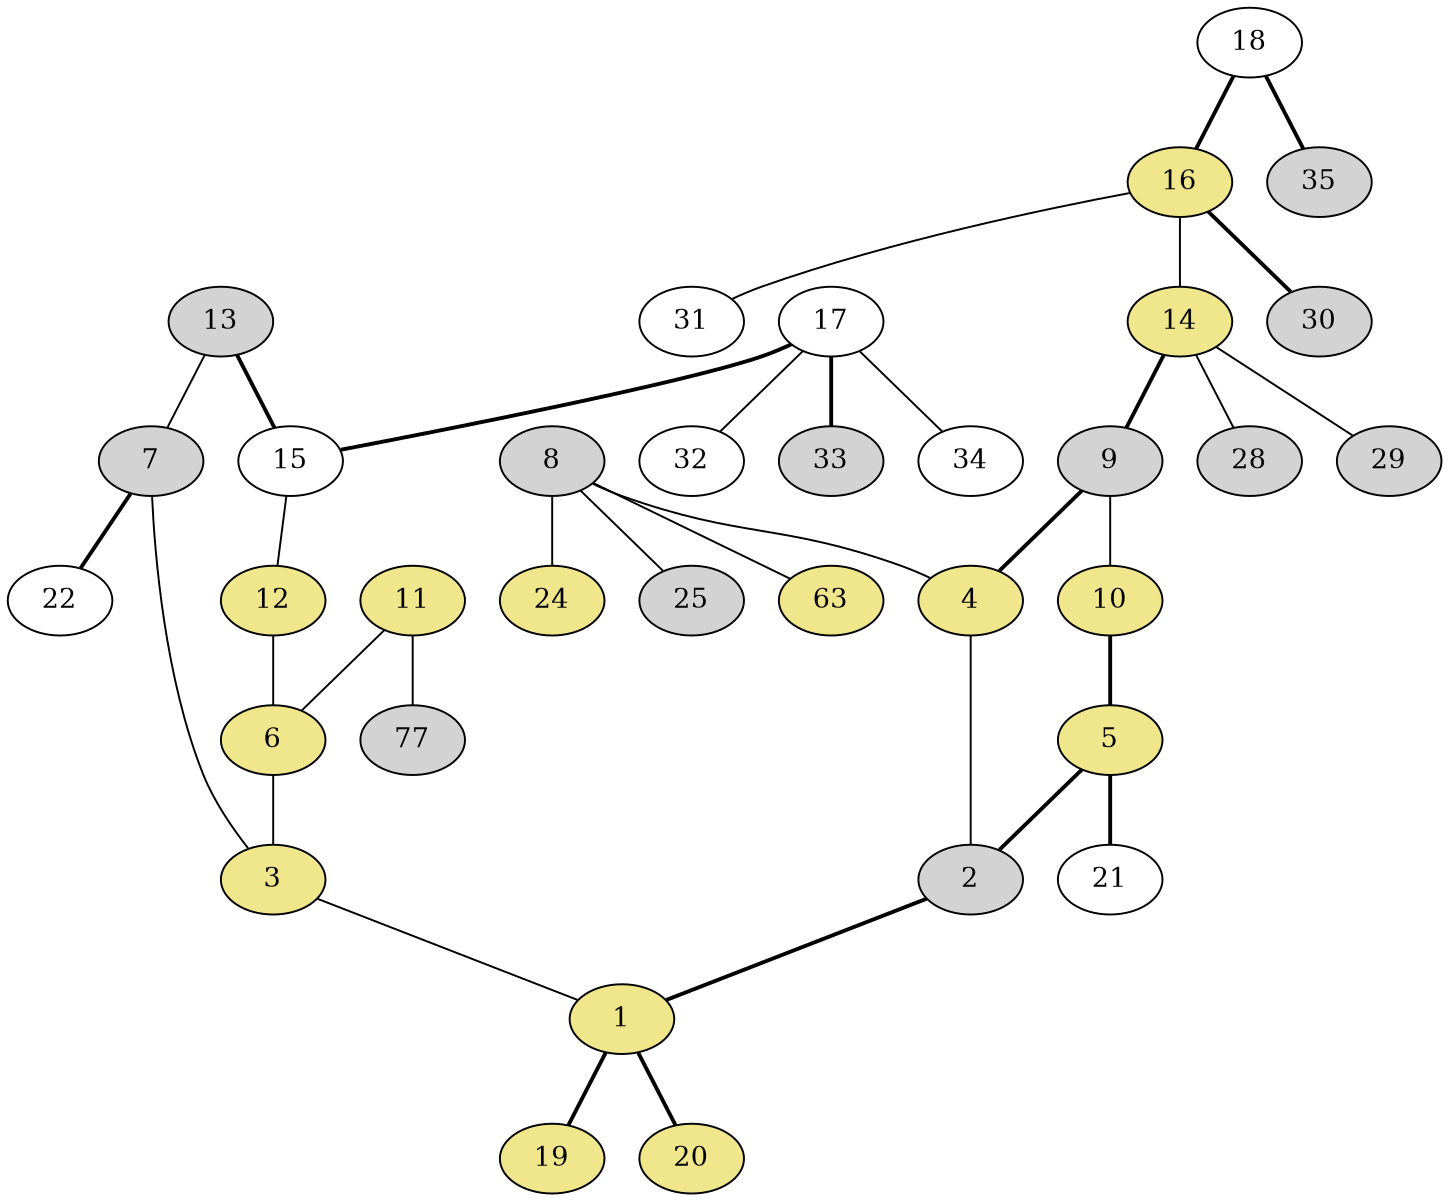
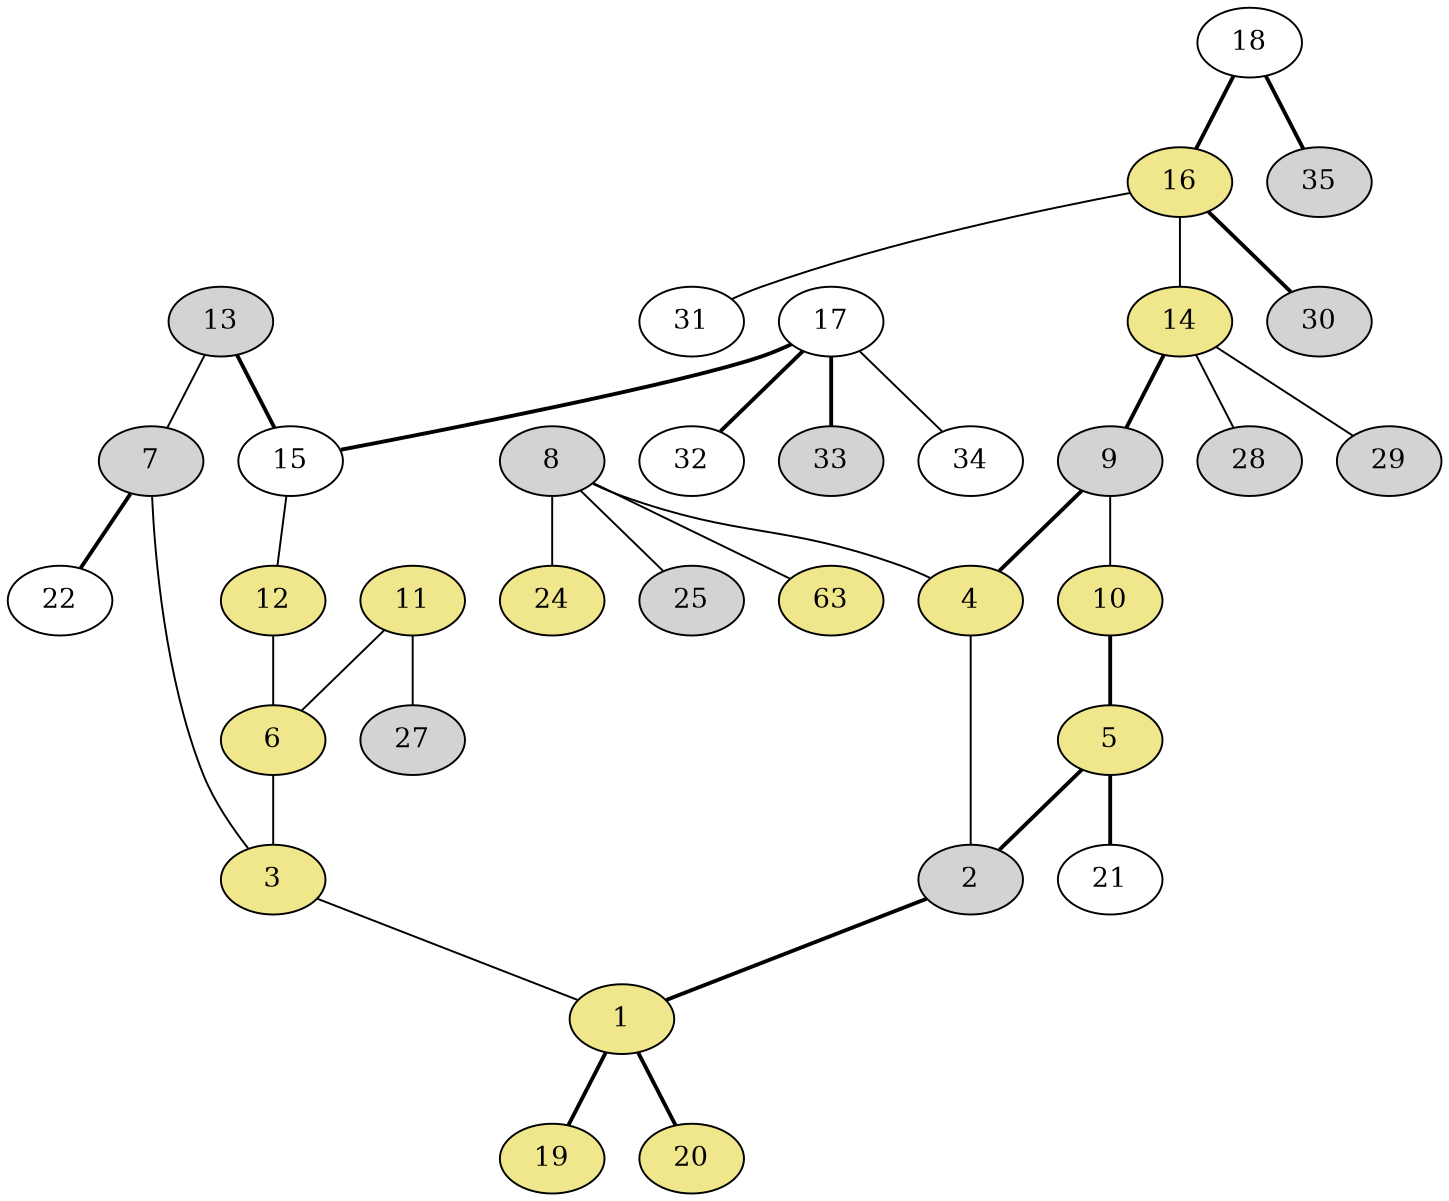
  graph {
    node [chem=H fillcolor=khaki style=filled]
    edge [style=solid valence=1]
    1 [chem=C]
    19
    20
    2 [chem=N fillcolor=lightgrey]
    3 [chem=C]
    4 [chem=C]
    5 [chem=C]
    21 [fillcolor=white]
    6 [chem=C]
    7 [chem=C fillcolor=lightgrey]
    22 [fillcolor=white]
    8 [chem=C fillcolor=lightgrey]
    n13 [label=63]
    24
    25 [fillcolor=lightgrey]
    9 [chem=C fillcolor=lightgrey]
    10 [chem=S]
    11 [chem=N]
-   27 [fillcolor=lightgrey label=77]
+   27 [fillcolor=lightgrey]
    12 [chem=N]
    13 [chem=N fillcolor=lightgrey]
    15 [chem=C fillcolor=white]
    14 [chem=C]
    28 [fillcolor=lightgrey]
    29 [fillcolor=lightgrey]
    16 [chem=C]
    30 [fillcolor=lightgrey]
    31 [fillcolor=white]
    17 [chem=C fillcolor=white]
    32 [fillcolor=white]
    33 [fillcolor=lightgrey]
    34 [fillcolor=white]
    18 [chem=O fillcolor=white]
    35 [fillcolor=lightgrey]
    1 -- 19 [style=bold]
    1 -- 20 [style=bold]
    2 -- 1 [style=bold]
    3 -- 1
    4 -- 2
    5 -- 2 [style=bold valence=2]
    5 -- 21 [style=bold]
    6 -- 3 [valence=2]
    7 -- 3
    7 -- 22 [style=bold]
    8 -- 4
    8 -- n13
    8 -- 24
    8 -- 25
    9 -- 4 [style=bold valence=2]
    9 -- 10
    10 -- 5 [style=bold]
    11 -- 6
    11 -- 27
    12 -- 6
    13 -- 7 [valence=2]
    13 -- 15 [style=bold]
    15 -- 12 [valence=2]
    14 -- 9 [style=bold]
    14 -- 28
    14 -- 29
    16 -- 14
    16 -- 30 [style=bold]
    16 -- 31
    17 -- 15 [style=bold]
-   17 -- 32
+   17 -- 32 [style=bold]
    17 -- 33 [style=bold]
    17 -- 34
    18 -- 16 [style=bold]
    18 -- 35 [style=bold]
  }
